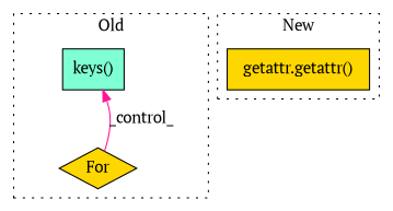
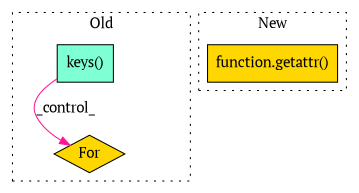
  digraph {
    fontname="PT Serif"
    node [a=75 shape=box style=filled fillcolor=gold fontname="PT Serif"]
    n1 [l=23 label="keys()" s=5830 fillcolor=aquamarine]
    n2 [a=107 l="4,14" label=For s="5551,5796" shape=diamond]
-   n3 [l="8,1" label="getattr.getattr()" s="5744,5769"]
+   n3 [l="8,1" label="function.getattr()" s="5744,5769"]
    subgraph cluster_1 {
      label=Old
      style=dotted
      n1
      n2
    }
    subgraph cluster_2 {
      label=New
      style=dotted
      n3
    }
-   n2 -> n1 [label=_control_ color=deeppink fontname="PT Serif"]
+   n1 -> n2 [label=_control_ color=deeppink fontname="PT Serif"]
  }
